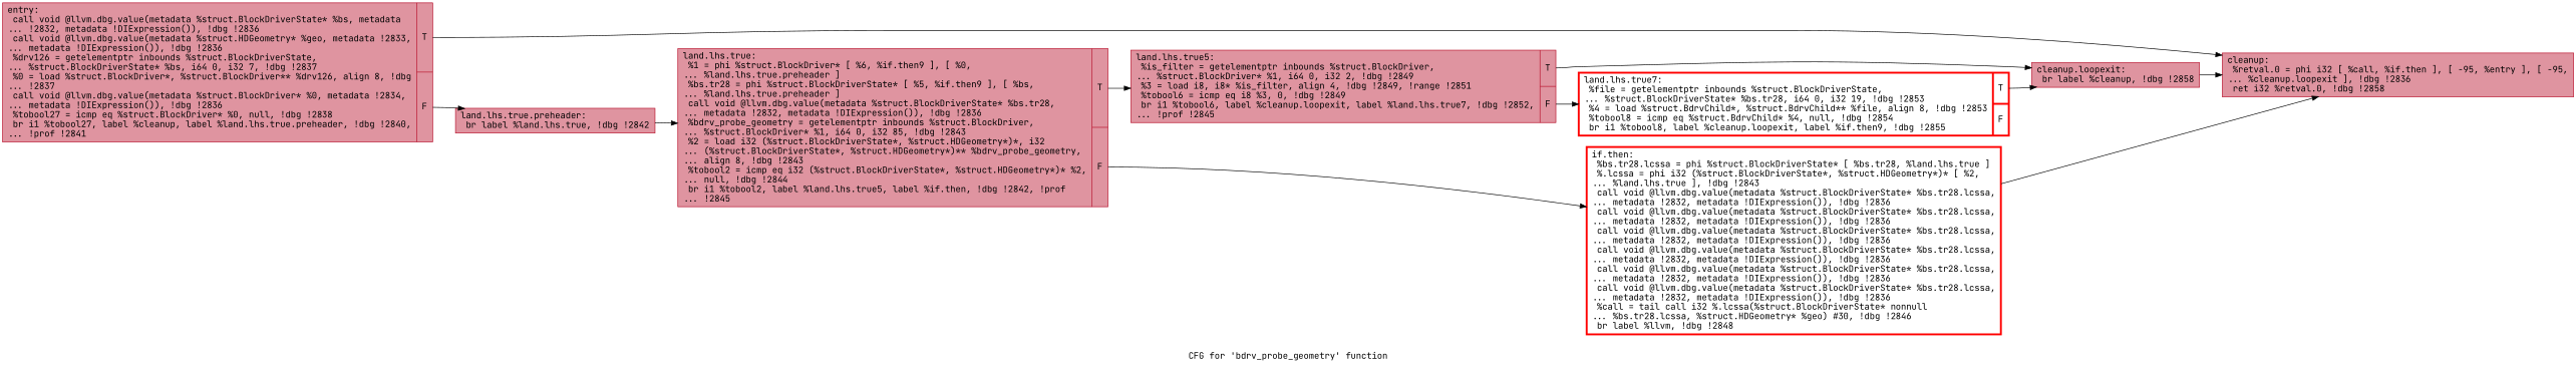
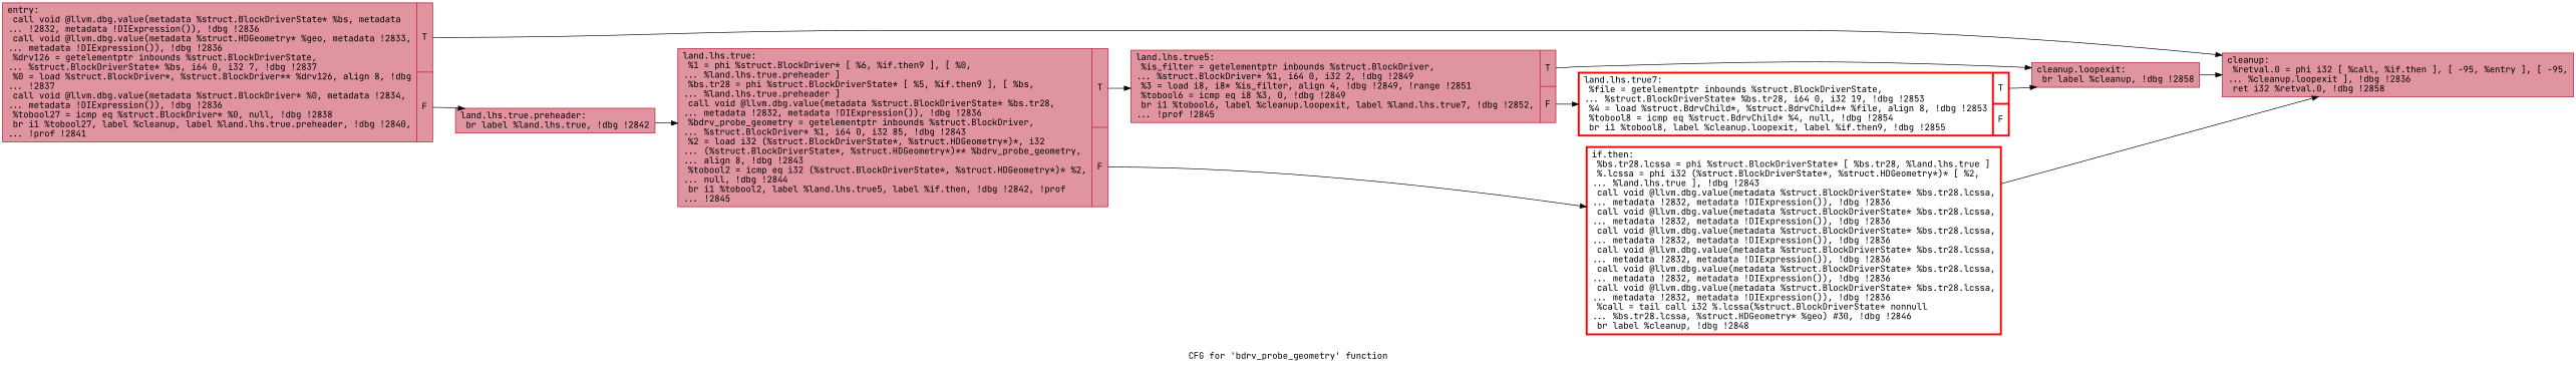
  digraph {
    fontname="JetBrains Mono"
    label="CFG for 'bdrv_probe_geometry' function"
    rankdir=LR
    node [color="#b70d28ff" fillcolor="#b70d2870" fontname="JetBrains Mono" shape=record style=filled]
    edge [fontname="JetBrains Mono" tailport=s0]
    n1 [label="{entry:\l  call void @llvm.dbg.value(metadata %struct.BlockDriverState* %bs, metadata\l... !2832, metadata !DIExpression()), !dbg !2836\l  call void @llvm.dbg.value(metadata %struct.HDGeometry* %geo, metadata !2833,\l... metadata !DIExpression()), !dbg !2836\l  %drv126 = getelementptr inbounds %struct.BlockDriverState,\l... %struct.BlockDriverState* %bs, i64 0, i32 7, !dbg !2837\l  %0 = load %struct.BlockDriver*, %struct.BlockDriver** %drv126, align 8, !dbg\l... !2837\l  call void @llvm.dbg.value(metadata %struct.BlockDriver* %0, metadata !2834,\l... metadata !DIExpression()), !dbg !2836\l  %tobool27 = icmp eq %struct.BlockDriver* %0, null, !dbg !2838\l  br i1 %tobool27, label %cleanup, label %land.lhs.true.preheader, !dbg !2840,\l... !prof !2841\l|{<s0>T|<s1>F}}"]
    n2 [label="{cleanup:                                          \l  %retval.0 = phi i32 [ %call, %if.then ], [ -95, %entry ], [ -95,\l... %cleanup.loopexit ], !dbg !2836\l  ret i32 %retval.0, !dbg !2858\l}"]
    n3 [label="{land.lhs.true.preheader:                          \l  br label %land.lhs.true, !dbg !2842\l}"]
    n4 [label="{land.lhs.true:                                    \l  %1 = phi %struct.BlockDriver* [ %6, %if.then9 ], [ %0,\l... %land.lhs.true.preheader ]\l  %bs.tr28 = phi %struct.BlockDriverState* [ %5, %if.then9 ], [ %bs,\l... %land.lhs.true.preheader ]\l  call void @llvm.dbg.value(metadata %struct.BlockDriverState* %bs.tr28,\l... metadata !2832, metadata !DIExpression()), !dbg !2836\l  %bdrv_probe_geometry = getelementptr inbounds %struct.BlockDriver,\l... %struct.BlockDriver* %1, i64 0, i32 85, !dbg !2843\l  %2 = load i32 (%struct.BlockDriverState*, %struct.HDGeometry*)*, i32\l... (%struct.BlockDriverState*, %struct.HDGeometry*)** %bdrv_probe_geometry,\l... align 8, !dbg !2843\l  %tobool2 = icmp eq i32 (%struct.BlockDriverState*, %struct.HDGeometry*)* %2,\l... null, !dbg !2844\l  br i1 %tobool2, label %land.lhs.true5, label %if.then, !dbg !2842, !prof\l... !2845\l|{<s0>T|<s1>F}}"]
    n5 [label="{land.lhs.true5:                                   \l  %is_filter = getelementptr inbounds %struct.BlockDriver,\l... %struct.BlockDriver* %1, i64 0, i32 2, !dbg !2849\l  %3 = load i8, i8* %is_filter, align 4, !dbg !2849, !range !2851\l  %tobool6 = icmp eq i8 %3, 0, !dbg !2849\l  br i1 %tobool6, label %cleanup.loopexit, label %land.lhs.true7, !dbg !2852,\l... !prof !2845\l|{<s0>T|<s1>F}}"]
-   n6 [color=red label="{if.then:                                          \l  %bs.tr28.lcssa = phi %struct.BlockDriverState* [ %bs.tr28, %land.lhs.true ]\l  %.lcssa = phi i32 (%struct.BlockDriverState*, %struct.HDGeometry*)* [ %2,\l... %land.lhs.true ], !dbg !2843\l  call void @llvm.dbg.value(metadata %struct.BlockDriverState* %bs.tr28.lcssa,\l... metadata !2832, metadata !DIExpression()), !dbg !2836\l  call void @llvm.dbg.value(metadata %struct.BlockDriverState* %bs.tr28.lcssa,\l... metadata !2832, metadata !DIExpression()), !dbg !2836\l  call void @llvm.dbg.value(metadata %struct.BlockDriverState* %bs.tr28.lcssa,\l... metadata !2832, metadata !DIExpression()), !dbg !2836\l  call void @llvm.dbg.value(metadata %struct.BlockDriverState* %bs.tr28.lcssa,\l... metadata !2832, metadata !DIExpression()), !dbg !2836\l  call void @llvm.dbg.value(metadata %struct.BlockDriverState* %bs.tr28.lcssa,\l... metadata !2832, metadata !DIExpression()), !dbg !2836\l  call void @llvm.dbg.value(metadata %struct.BlockDriverState* %bs.tr28.lcssa,\l... metadata !2832, metadata !DIExpression()), !dbg !2836\l  %call = tail call i32 %.lcssa(%struct.BlockDriverState* nonnull\l... %bs.tr28.lcssa, %struct.HDGeometry* %geo) #30, !dbg !2846\l  br label %llvm, !dbg !2848\l}" penwidth=3.0 fillcolor="" style=""]
+   n6 [color=red label="{if.then:                                          \l  %bs.tr28.lcssa = phi %struct.BlockDriverState* [ %bs.tr28, %land.lhs.true ]\l  %.lcssa = phi i32 (%struct.BlockDriverState*, %struct.HDGeometry*)* [ %2,\l... %land.lhs.true ], !dbg !2843\l  call void @llvm.dbg.value(metadata %struct.BlockDriverState* %bs.tr28.lcssa,\l... metadata !2832, metadata !DIExpression()), !dbg !2836\l  call void @llvm.dbg.value(metadata %struct.BlockDriverState* %bs.tr28.lcssa,\l... metadata !2832, metadata !DIExpression()), !dbg !2836\l  call void @llvm.dbg.value(metadata %struct.BlockDriverState* %bs.tr28.lcssa,\l... metadata !2832, metadata !DIExpression()), !dbg !2836\l  call void @llvm.dbg.value(metadata %struct.BlockDriverState* %bs.tr28.lcssa,\l... metadata !2832, metadata !DIExpression()), !dbg !2836\l  call void @llvm.dbg.value(metadata %struct.BlockDriverState* %bs.tr28.lcssa,\l... metadata !2832, metadata !DIExpression()), !dbg !2836\l  call void @llvm.dbg.value(metadata %struct.BlockDriverState* %bs.tr28.lcssa,\l... metadata !2832, metadata !DIExpression()), !dbg !2836\l  %call = tail call i32 %.lcssa(%struct.BlockDriverState* nonnull\l... %bs.tr28.lcssa, %struct.HDGeometry* %geo) #30, !dbg !2846\l  br label %cleanup, !dbg !2848\l}" penwidth=3.0 fillcolor="" style=""]
    n7 [label="{cleanup.loopexit:                                 \l  br label %cleanup, !dbg !2858\l}"]
    n8 [color=red label="{land.lhs.true7:                                   \l  %file = getelementptr inbounds %struct.BlockDriverState,\l... %struct.BlockDriverState* %bs.tr28, i64 0, i32 19, !dbg !2853\l  %4 = load %struct.BdrvChild*, %struct.BdrvChild** %file, align 8, !dbg !2853\l  %tobool8 = icmp eq %struct.BdrvChild* %4, null, !dbg !2854\l  br i1 %tobool8, label %cleanup.loopexit, label %if.then9, !dbg !2855\l|{<s0>T|<s1>F}}" penwidth=3.0 fillcolor="" style=""]
    n1 -> n2
    n1 -> n3 [tailport=s1]
    n3 -> n4
    n4 -> n5
    n4 -> n6 [tailport=s1]
    n5 -> n7
    n5 -> n8 [tailport=s1]
    n6 -> n2
    n7 -> n2
    n8 -> n7
  }
